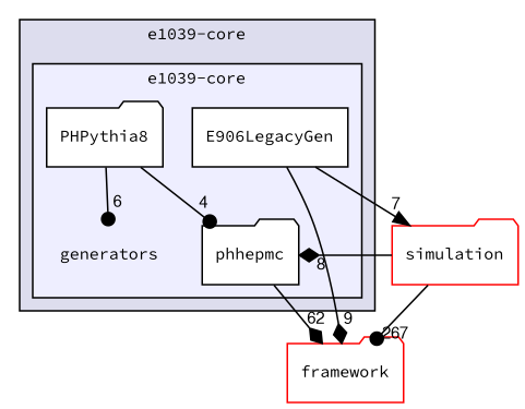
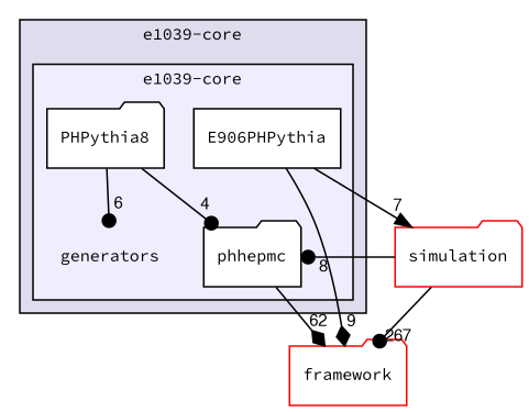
  digraph {
    compound=true
    fontname="Source Code Pro"
    node [fontname="Source Code Pro" fontsize=10 shape=folder color=black]
    edge [arrowhead=diamond fontname="Source Code Pro" labeldistance=1.5 labelfontname=FreeSans labelfontsize=10]
    n1 [label=generators shape=plaintext color=""]
-   n2 [fillcolor=white label=E906LegacyGen shape=box style=filled]
+   n2 [fillcolor=white label=E906PHPythia shape=box style=filled]
    n3 [fillcolor=white label=phhepmc style=filled]
    n4 [fillcolor=white label=PHPythia8 style=filled]
    n5 [color=red label=framework]
    n6 [color=red label=simulation]
    subgraph cluster_1 {
      bgcolor="#ddddee"
      fontsize=10
      label="e1039-core"
      pencolor=black
      subgraph cluster_2 {
        bgcolor="#eeeeff"
        fontsize=10
        label="e1039-core"
        pencolor=black
        n1
        n2
        n3
        n4
      }
    }
    n2 -> n5 [headlabel=9]
    n2 -> n6 [arrowhead=normal headlabel=7]
    n3 -> n5 [headlabel=62]
    n4 -> n1 [arrowhead=dot headlabel=6]
    n4 -> n3 [arrowhead=dot headlabel=4]
-   n6 -> n3 [headlabel=8]
+   n6 -> n3 [arrowhead=dot headlabel=8]
    n6 -> n5 [arrowhead=dot headlabel=267]
  }
